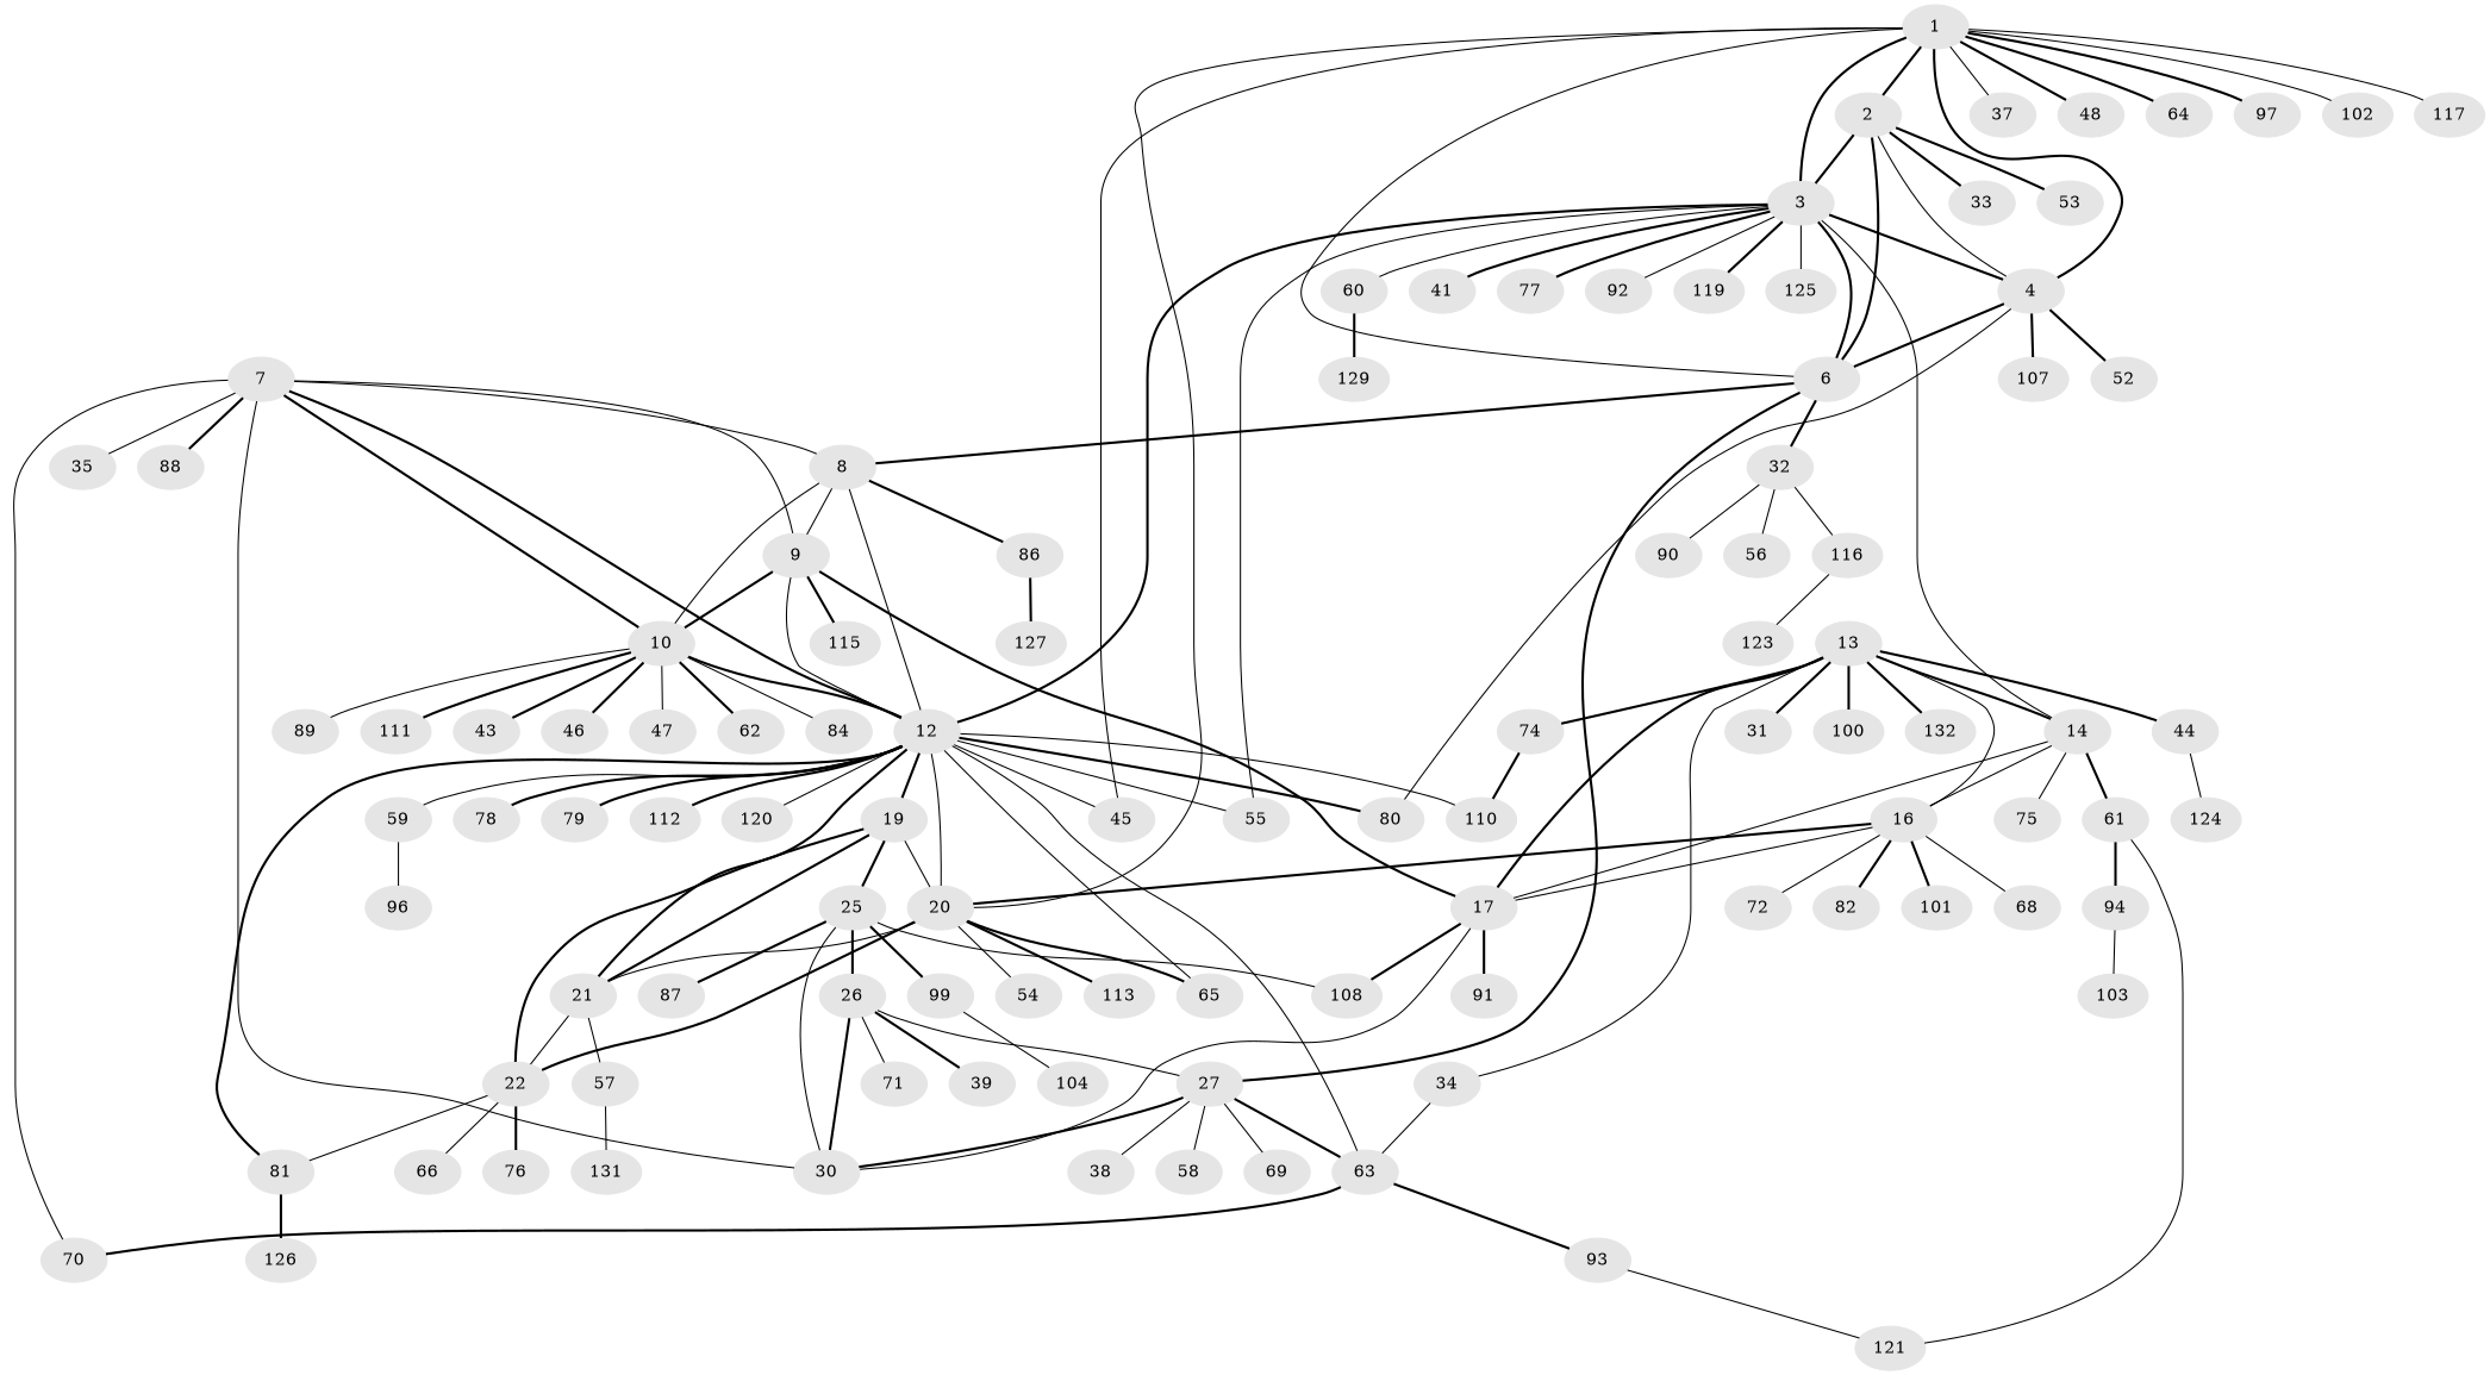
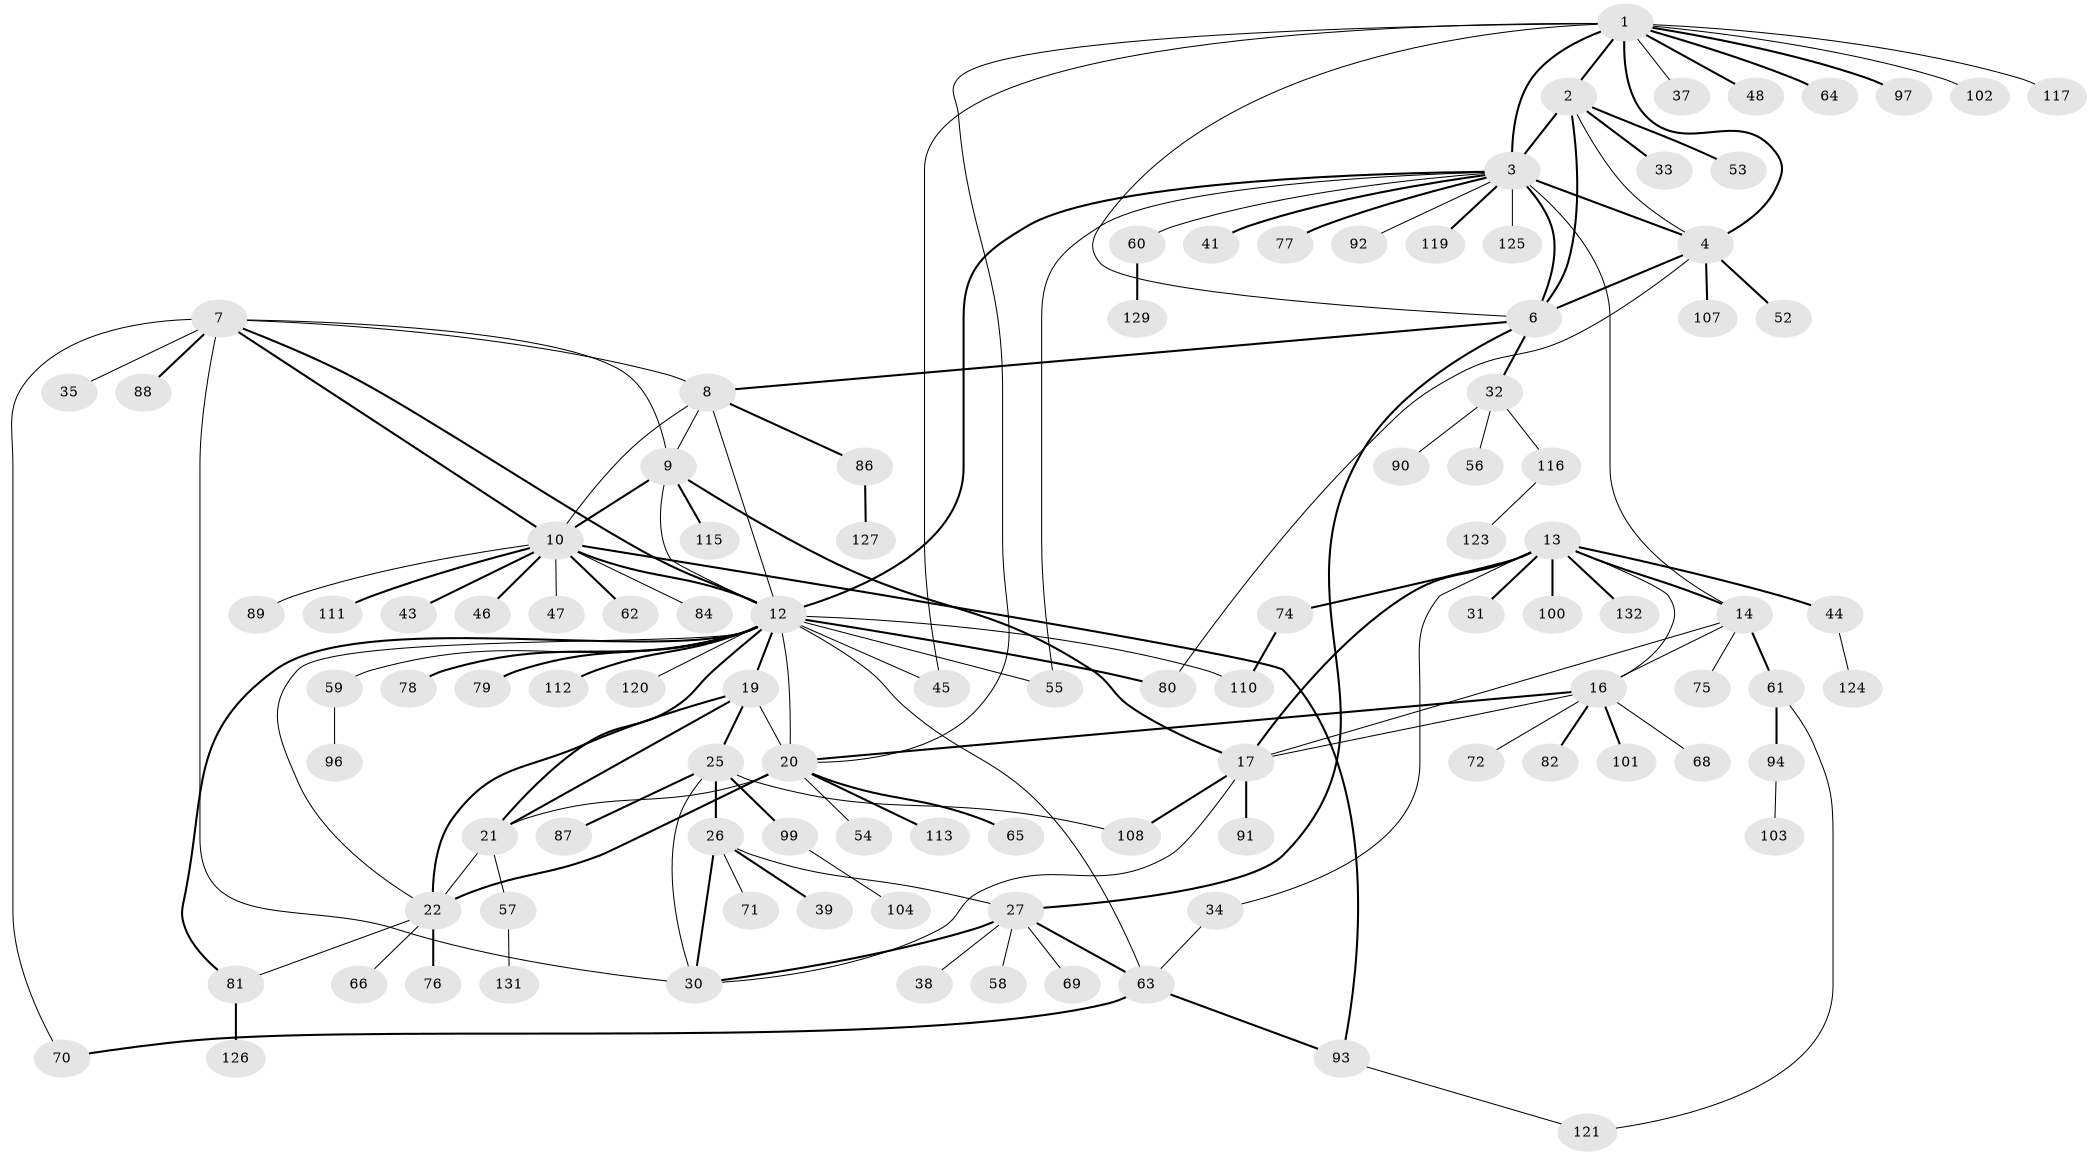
  graph {
    node [color=gray90 style=filled]
    edge [style=bold]
    1 [super="+51"]
    2
    3 [super="+5"]
    4 [super="+36"]
    6 [super="+95"]
    20 [super="+23"]
    37
    45 [super="+49"]
    48
    64
    97
    102
    117
    33
    53
    12 [super="+24"]
    14 [super="+118"]
    41
    55
    60 [super="+122"]
    77
    92
    119
    125
    52
    80
    107
    8 [super="+106"]
    27 [super="+28"]
    32 [super="+73"]
    21 [super="+67"]
    22 [super="+128"]
    54
    65 [super="+114"]
    113
    19
    59
    63 [super="+98"]
    78
    79
    81 [super="+105"]
    110
    112
    120
    17 [super="+18"]
    16 [super="+50"]
    61 [super="+83"]
    75
    129
    9
    10 [super="+11"]
    86
    30 [super="+40"]
    38
    58
    69
    56
    90
    116
    7 [super="+109"]
    35
    70
    88
    115
    43
    46
    47
    62
    84
    89
    93
    111
    127
    91
    108
    121
    25 [super="+130"]
    57 [super="+85"]
    66
    76
    96
    126
    13 [super="+15"]
    31
    34
    44
    74
    100
    132
    68
    72
    82
    101
    124
    94
    26 [super="+29"]
    87
    99
    131
    39 [super="+42"]
    71
    104
    123
    103
    1 -- 2
    1 -- 3 [weight=2]
    1 -- 4
    1 -- 6 [style=solid]
    1 -- 20 [style=solid]
    1 -- 37 [style=solid]
    1 -- 45 [style=solid]
    1 -- 48
    1 -- 64
    1 -- 97
    1 -- 102 [style=solid]
    1 -- 117 [style=solid]
    2 -- 3 [weight=2]
    2 -- 4 [style=solid]
    2 -- 6
    2 -- 33
    2 -- 53
    3 -- 4 [weight=2]
    3 -- 6 [weight=2]
    3 -- 12
    3 -- 14 [style=solid weight=2]
    3 -- 41
    3 -- 55 [style=solid]
    3 -- 60 [style=solid]
    3 -- 77
    3 -- 92 [style=solid]
    3 -- 119
    3 -- 125 [style=solid]
    4 -- 6
    4 -- 52
    4 -- 80 [style=solid]
    4 -- 107
    6 -- 8
    6 -- 27
    6 -- 32
    20 -- 21 [style=solid weight=2]
    20 -- 22 [weight=2]
    20 -- 54 [style=solid]
    20 -- 65
    20 -- 113
    12 -- 20 [style=solid weight=2]
    12 -- 45 [style=solid]
    12 -- 55 [style=solid]
    12 -- 80
    12 -- 21
-   12 -- 65 [style=solid]
+   12 -- 22 [style=solid]
    12 -- 19
    12 -- 59 [style=solid]
    12 -- 63 [style=solid]
    12 -- 78
    12 -- 79
    12 -- 81
    12 -- 110 [style=solid]
    12 -- 112
    12 -- 120 [style=solid]
    14 -- 17 [style=solid weight=2]
    14 -- 16 [style=solid]
    14 -- 61
    14 -- 75 [style=solid]
    60 -- 129
    8 -- 12 [style=solid]
    8 -- 9 [style=solid]
    8 -- 10 [style=solid weight=2]
    8 -- 86
    27 -- 63
    27 -- 30 [weight=2]
    27 -- 38 [style=solid]
    27 -- 58 [style=solid]
    27 -- 69 [style=solid]
    32 -- 56 [style=solid]
    32 -- 90 [style=solid]
    32 -- 116 [style=solid]
    21 -- 22 [style=solid]
    21 -- 57 [style=solid]
    22 -- 81 [style=solid]
    22 -- 66 [style=solid]
    22 -- 76
    19 -- 20 [style=solid weight=2]
    19 -- 21
    19 -- 22
    19 -- 25
    59 -- 96 [style=solid]
    63 -- 70
    63 -- 93
    81 -- 126
    17 -- 30 [style=solid]
    17 -- 91
    17 -- 108
    16 -- 20
    16 -- 17 [style=solid weight=2]
    16 -- 68 [style=solid]
    16 -- 72 [style=solid]
    16 -- 82
    16 -- 101
    61 -- 121 [style=solid]
    61 -- 94
    9 -- 12 [style=solid]
    9 -- 17
    9 -- 10 [weight=2]
    9 -- 115
    10 -- 12 [weight=2]
    10 -- 43
    10 -- 46
    10 -- 47 [style=solid]
    10 -- 62
    10 -- 84 [style=solid]
    10 -- 89 [style=solid]
+   10 -- 93
    10 -- 111
    86 -- 127
    116 -- 123 [style=solid]
    7 -- 12
    7 -- 8 [style=solid]
    7 -- 9 [style=solid]
    7 -- 10 [weight=2]
    7 -- 30 [style=solid weight=2]
    7 -- 35 [style=solid]
    7 -- 70 [style=solid]
    7 -- 88
    93 -- 121 [style=solid]
    25 -- 30 [style=solid]
    25 -- 108 [style=solid]
    25 -- 26 [weight=2]
    25 -- 87
    25 -- 99
    57 -- 131 [style=solid]
    13 -- 14 [weight=2]
    13 -- 17 [weight=4]
    13 -- 16 [style=solid weight=2]
    13 -- 31
    13 -- 34 [style=solid]
    13 -- 44
    13 -- 74
    13 -- 100
    13 -- 132
    34 -- 63 [style=solid]
    44 -- 124 [style=solid]
    74 -- 110
    94 -- 103 [style=solid]
    26 -- 27 [style=solid weight=4]
    26 -- 30 [weight=2]
    26 -- 39
    26 -- 71 [style=solid]
    99 -- 104 [style=solid]
  }
